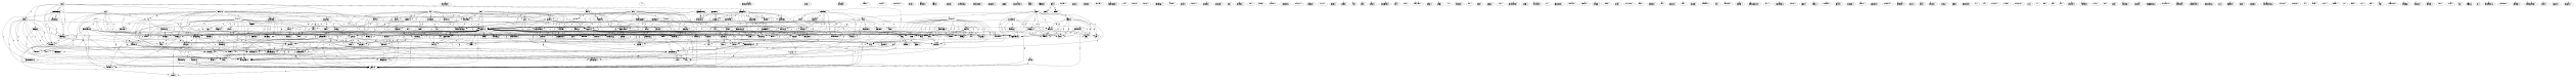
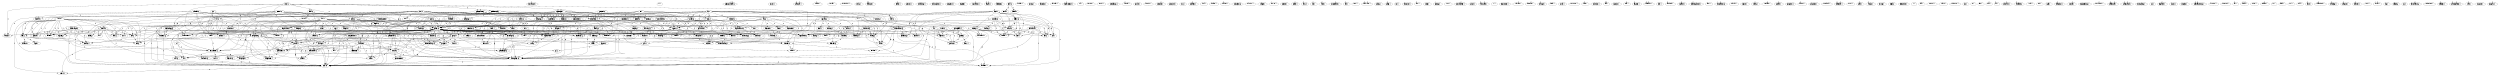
  digraph {
    n1 [label="runs(3)"]
    n2 [label="conference(5)"]
    n3 [label="holds(2)"]
    n4 [label="design(3)"]
    n5 [label="meeting(1)"]
    n6 [label="launch(1)"]
    n7 [label="summer(2)"]
    n8 [label="competition(1)"]
    n9 [label="telephone(1)"]
    n10 [label="space(72)"]
    n11 [label="education(4)"]
    n12 [label="planning(1)"]
    n13 [label="source(2)"]
    n14 [label="government(2)"]
    n15 [label="aerospace(12)"]
    n16 [label="year(19)"]
    n17 [label="art(1)"]
    n18 [label="reference(1)"]
    n19 [label="state(1)"]
    n20 [label="publishes(10)"]
    n21 [label="interstellar(2)"]
    n22 [label="called(1)"]
    n23 [label="staff(1)"]
    n24 [label="isunet(1)"]
    n25 [label="session(1)"]
    n26 [label="coverage(5)"]
    n27 [label="fax(3)"]
    n28 [label="ma(2)"]
    n29 [label="contact(1)"]
    n30 [label="mit(3)"]
    n31 [label="detail(1)"]
    n32 [label="archive(1)"]
    n33 [label="pub(1)"]
    n34 [label="magazine(6)"]
    n35 [label="mission(3)"]
    n36 [label="needed(2)"]
    n37 [label="address(2)"]
    n38 [label="variety(2)"]
    n39 [label="organization(4)"]
    n40 [label="research(6)"]
    n41 [label="legislation(2)"]
    n42 [label="paragraph(1)"]
    n43 [label="business(6)"]
    n44 [label="station(2)"]
    n45 [label="trade(1)"]
    n46 [label="journal(7)"]
    n47 [label="newsletter(8)"]
    n48 [label="group(7)"]
    n49 [label="project(1)"]
    n50 [label="charge(1)"]
    n51 [label="university(3)"]
    n52 [label="network(1)"]
    n53 [label="teach(1)"]
    n54 [label="amended(1)"]
    n55 [label="advocacy(1)"]
    n56 [label="colonization(1)"]
    n57 [label="science(1)"]
    n58 [label="world(6)"]
    n59 [label="include(1)"]
    n60 [label="understanding(1)"]
    n61 [label="exploration(4)"]
    n62 [label="amateur(1)"]
    n63 [label="covers(1)"]
    n64 [label="pasadena(1)"]
    n65 [label="spaceflight(3)"]
    n66 [label="edition(1)"]
    n67 [label="paper(1)"]
    n68 [label="interest(3)"]
    n69 [label="radio(1)"]
    n70 [label="dit(1)"]
    n71 [label="work(1)"]
    n72 [label="membership(10)"]
    n73 [label="hosts(1)"]
    n74 [label="insurance(1)"]
    n75 [label="avenue(1)"]
    n76 [label="email(2)"]
    n77 [label="odyssey(1)"]
    n78 [label="edu(3)"]
    n79 [label="athena(1)"]
    n80 [label="phone(1)"]
    n81 [label="lindley(1)"]
    n82 [label="au(1)"]
    n83 [label="csiro(1)"]
    n84 [label="faq(3)"]
    n85 [label="name(1)"]
    n86 [label="document(1)"]
    n87 [label="become(1)"]
    n88 [label="astronaut(1)"]
    n89 [label="sz(1)"]
    n90 [label="pennsylvania(3)"]
    n91 [label="power(1)"]
    n92 [label="palomar(1)"]
    n93 [label="shuttle(2)"]
    n94 [label="post(2)"]
    n95 [label="payload(1)"]
    n96 [label="activity(2)"]
    n97 [label="assessment(1)"]
    n98 [label="reports(1)"]
    n99 [label="product(1)"]
    n100 [label="seattle(1)"]
    n101 [label="institute(5)"]
    n102 [label="develops(1)"]
    n103 [label="sewell(1)"]
    n104 [label="institution(1)"]
    n105 [label="study(1)"]
    n106 [label="analysis(1)"]
    n107 [label="beach(1)"]
    n108 [label="dc(1)"]
    n109 [label="student(5)"]
    n110 [label="country(1)"]
    n111 [label="area(2)"]
    n112 [label="member(2)"]
    n113 [label="profit(3)"]
    n114 [label="chapter(4)"]
    n115 [label="support(2)"]
    n116 [label="non(2)"]
    n117 [label="organisation(2)"]
    n118 [label="run(1)"]
    n119 [label="spacecraft(2)"]
    n120 [label="sail(1)"]
    n121 [label="graduate(1)"]
    n122 [label="conduct(1)"]
    n123 [label="yr(3)"]
    n124 [label="person(1)"]
    n125 [label="publishing(1)"]
    n126 [label="cambridge(2)"]
    n127 [label="sw(1)"]
    n128 [label="information(5)"]
    n129 [label="gathering(1)"]
    n130 [label="conduit(1)"]
    n131 [label="isu(2)"]
    n132 [label="level(1)"]
    n133 [label="development(7)"]
    n134 [label="man(1)"]
    n135 [label="altitude(1)"]
    n136 [label="se(1)"]
    n137 [label="subscription(1)"]
    n138 [label="congress(1)"]
    n139 [label="eugene(1)"]
    n140 [label="corporation(1)"]
    n141 [label="sagan(1)"]
    n142 [label="defense(2)"]
    n143 [label="neill(2)"]
    n144 [label="took(1)"]
    n145 [label="death(1)"]
    n146 [label="boulder(1)"]
    n147 [label="county(1)"]
    n148 [label="provides(3)"]
    n149 [label="funding(1)"]
    n150 [label="search(2)"]
    n151 [label="health(1)"]
    n152 [label="cost(1)"]
    n153 [label="life(2)"]
    n154 [label="function(1)"]
    n155 [label="founder(1)"]
    n156 [label="department(1)"]
    n157 [label="wsf(1)"]
    n158 [label="resume(1)"]
    n159 [label="lesson(1)"]
    n160 [label="presidency(1)"]
    n161 [label="wanted(1)"]
    n162 [label="news(12)"]
    n163 [label="depth(2)"]
    n164 [label="bi(2)"]
    n165 [label="system(2)"]
    n166 [label="overview(1)"]
    n167 [label="column(1)"]
    n168 [label="know(1)"]
    n169 [label="probe(1)"]
    n170 [label="aviation(2)"]
    n171 [label="program(2)"]
    n172 [label="send(1)"]
    n173 [label="mining(1)"]
    n174 [label="mass(2)"]
    n175 [label="history(1)"]
    n176 [label="book(1)"]
    n177 [label="process(2)"]
    n178 [label="money(2)"]
    n179 [label="henson(1)"]
    n180 [label="potomac(1)"]
    n181 [label="promote(1)"]
    n182 [label="unc(1)"]
    n183 [label="updates(1)"]
    n184 [label="fund(1)"]
    n185 [label="hotline(1)"]
    n186 [label="represent(1)"]
    n187 [label="company(1)"]
    n188 [label="industry(5)"]
    n189 [label="viewpoint(1)"]
    n190 [label="market(1)"]
    n191 [label="princeton(3)"]
    n192 [label="unknown(1)"]
    n193 [label="college(1)"]
    n194 [label="answer(1)"]
    n195 [label="center(1)"]
    n196 [label="nj(2)"]
    n197 [label="ocean(1)"]
    n198 [label="part(2)"]
    n199 [label="mac(1)"]
    n200 [label="place(1)"]
    n201 [label="box(10)"]
    n202 [label="copy(1)"]
    n203 [label="sample(1)"]
    n204 [label="write(1)"]
    n205 [label="promenade(1)"]
    n206 [label="carl(1)"]
    n207 [label="spacepac(1)"]
    n208 [label="committee(1)"]
    n209 [label="coordinate(2)"]
    n210 [label="election(1)"]
    n211 [label="lobbying(2)"]
    n212 [label="operates(2)"]
    n213 [label="action(1)"]
    n214 [label="term(1)"]
    n215 [label="hardware(1)"]
    n216 [label="policy(1)"]
    n217 [label="page(1)"]
    n218 [label="mt(1)"]
    n219 [label="discount(1)"]
    n220 [label="suite(2)"]
    n221 [label="va(2)"]
    n222 [label="arm(1)"]
    n223 [label="voice(1)"]
    n224 [label="agency(1)"]
    n225 [label="nasa(2)"]
    n226 [label="version(1)"]
    n227 [label="agenda(2)"]
    n228 [label="room(1)"]
    n229 [label="coordinates(1)"]
    n230 [label="price(1)"]
    n231 [label="asera(1)"]
    n232 [label="advocate(1)"]
    n233 [label="nw(1)"]
    n234 [label="encounter(1)"]
    n235 [label="software(1)"]
    n236 [label="freeman(1)"]
    n237 [label="orange(1)"]
    n238 [label="keith(1)"]
    n239 [label="youth(1)"]
    n240 [label="montrose(1)"]
    n241 [label="acts(1)"]
    n242 [label="offers(3)"]
    n243 [label="society(11)"]
    n244 [label="job(1)"]
    n245 [label="date(1)"]
    n246 [label="inclusion(1)"]
    n247 [label="earth(2)"]
    n248 [label="aia(1)"]
    n249 [label="sponsor(1)"]
    n250 [label="approx(2)"]
    n251 [label="seal(1)"]
    n252 [label="anyone(1)"]
    n253 [label="daedalus(1)"]
    n254 [label="club(1)"]
    n255 [label="lambeth(1)"]
    n256 [label="update(1)"]
    n257 [label="clearinghouse(1)"]
    n258 [label="spacecause(6)"]
    n259 [label="floor(1)"]
    n260 [label="road(3)"]
    n261 [label="association(3)"]
    n262 [label="outlook(1)"]
    n263 [label="report(1)"]
    n264 [label="po(4)"]
    n265 [label="treaty(1)"]
    n266 [label="rosedale(1)"]
    n267 [label="gerard(1)"]
    n268 [label="progress(1)"]
    n269 [label="liaison(1)"]
    n270 [label="nss(1)"]
    n271 [label="physicist(1)"]
    n272 [label="seds(1)"]
    n273 [label="handbook(3)"]
    n274 [label="notebook(1)"]
    n275 [label="calendar(1)"]
    n276 [label="moon(1)"]
    n277 [label="park(1)"]
    n278 [label="carolyn(1)"]
    n279 [label="family(2)"]
    n280 [label="survey(1)"]
    n281 [label="leech(2)"]
    n282 [label="executive(1)"]
    n283 [label="dr(1)"]
    n284 [label="hill(1)"]
    n285 [label="springfield(2)"]
    n286 [label="individual(1)"]
    n287 [label="investor(1)"]
    n288 [label="frontier(2)"]
    n289 [label="online(1)"]
    n290 [label="minimum(1)"]
    n291 [label="jon(1)"]
    n292 [label="st(1)"]
    n293 [label="fee(1)"]
    n294 [label="activist(3)"]
    n295 [label="esa(1)"]
    n296 [label="ad(1)"]
    n297 [label="colorado(1)"]
    n298 [label="satellite(2)"]
    n299 [label="works(1)"]
    n300 [label="seti(1)"]
    n301 [label="technology(5)"]
    n302 [label="ryde(1)"]
    n303 [label="francisco(1)"]
    n304 [label="monica(1)"]
    n305 [label="engineering(1)"]
    n306 [label="innovation(1)"]
    n307 [label="california(1)"]
    n308 [label="spacewatch(1)"]
    n309 [label="everything(1)"]
    n310 [label="mc(1)"]
    n311 [label="england(1)"]
    n312 [label="dyson(1)"]
    n313 [label="success(1)"]
    n314 [label="manufacturing(1)"]
    n315 [label="houston(1)"]
    n316 [label="internet(1)"]
    n317 [label="air(1)"]
    n318 [label="santa(1)"]
    n319 [label="union(1)"]
    n320 [label="enfant(1)"]
    n321 [label="un(1)"]
    n322 [label="field(1)"]
    n323 [label="nsw(1)"]
    n324 [label="mill(1)"]
    n325 [label="care(1)"]
    n326 [label="willamette(1)"]
    n327 [label="tracking(1)"]
    n328 [label="campus(1)"]
    n329 [label="charter(1)"]
    n330 [label="west(1)"]
    n331 [label="amsat(1)"]
    n332 [label="sky(1)"]
    n333 [label="office(6)"]
    n334 [label="co(2)"]
    n335 [label="foundation(6)"]
    n336 [label="retirement(1)"]
    n337 [label="teacher(1)"]
    n338 [label="participation(1)"]
    n339 [label="coast(1)"]
    n340 [label="supports(1)"]
    n341 [label="mcgraw(1)"]
    n1 -> n2 [label=1]
    n1 -> n3 [label=1]
    n1 -> n4 [label=1]
    n1 -> n5 [label=1]
    n1 -> n6 [label=1]
    n1 -> n7 [label=1]
    n1 -> n8 [label=1]
    n1 -> n9 [label=1]
    n2 -> n5 [label=1]
    n2 -> n7 [label=1]
    n2 -> n10 [label=1]
    n2 -> n11 [label=1]
    n2 -> n12 [label=1]
    n2 -> n13 [label=1]
    n2 -> n14 [label=1]
    n3 -> n5 [label=1]
    n3 -> n7 [label=1]
    n3 -> n10 [label=1]
    n3 -> n13 [label=1]
    n3 -> n15 [label=1]
    n3 -> n16 [label=1]
    n3 -> n17 [label=1]
    n3 -> n18 [label=1]
    n3 -> n19 [label=1]
    n3 -> n20 [label=1]
    n4 -> n5 [label=1]
    n4 -> n7 [label=1]
    n4 -> n21 [label=1]
    n4 -> n22 [label=1]
    n5 -> n7 [label=1]
    n5 -> n23 [label=1]
    n7 -> n24 [label=1]
    n7 -> n25 [label=1]
    n10 -> n5 [label=1]
    n10 -> n6 [label=1]
    n10 -> n9 [label=1]
    n10 -> n13 [label=1]
    n10 -> n15 [label=3]
    n10 -> n16 [label=7]
    n10 -> n19 [label=1]
    n10 -> n20 [label=7]
    n10 -> n21 [label=4]
    n10 -> n23 [label=1]
    n10 -> n26 [label=2]
    n10 -> n27 [label=1]
    n10 -> n28 [label=1]
    n10 -> n29 [label=1]
    n10 -> n30 [label=1]
    n10 -> n31 [label=2]
    n10 -> n32 [label=2]
    n10 -> n33 [label=2]
    n10 -> n34 [label=3]
    n10 -> n35 [label=1]
    n10 -> n36 [label=1]
    n10 -> n37 [label=1]
    n10 -> n38 [label=2]
    n10 -> n39 [label=1]
    n10 -> n40 [label=2]
    n10 -> n41 [label=1]
    n10 -> n42 [label=3]
    n10 -> n43 [label=5]
    n10 -> n44 [label=3]
    n10 -> n45 [label=8]
    n10 -> n46 [label=5]
    n10 -> n47 [label=3]
    n10 -> n48 [label=8]
    n10 -> n49 [label=2]
    n10 -> n50 [label=2]
    n10 -> n51 [label=1]
    n10 -> n52 [label=1]
    n10 -> n53 [label=1]
    n10 -> n54 [label=1]
    n10 -> n55 [label=1]
    n10 -> n56 [label=1]
    n10 -> n57 [label=1]
    n10 -> n58 [label=1]
    n10 -> n59 [label=2]
    n11 -> n10 [label=2]
    n11 -> n15 [label=1]
    n11 -> n40 [label=1]
    n11 -> n60 [label=1]
    n11 -> n61 [label=1]
    n13 -> n14 [label=1]
    n13 -> n15 [label=1]
    n13 -> n19 [label=1]
    n15 -> n16 [label=1]
    n15 -> n62 [label=1]
    n16 -> n63 [label=1]
    n20 -> n9 [label=1]
    n21 -> n22 [label=1]
    n26 -> n15 [label=1]
    n26 -> n65 [label=1]
    n27 -> n42 [label=1]
    n27 -> n47 [label=1]
    n27 -> n66 [label=1]
    n27 -> n67 [label=1]
    n28 -> n29 [label=1]
    n28 -> n30 [label=1]
    n32 -> n33 [label=1]
    n34 -> n9 [label=1]
    n34 -> n15 [label=1]
    n34 -> n16 [label=1]
    n34 -> n20 [label=1]
    n34 -> n50 [label=1]
    n34 -> n63 [label=1]
    n34 -> n68 [label=1]
    n38 -> n50 [label=1]
    n38 -> n62 [label=1]
    n38 -> n69 [label=1]
    n39 -> n58 [label=1]
    n41 -> n59 [label=1]
    n43 -> n16 [label=1]
    n44 -> n16 [label=1]
    n46 -> n13 [label=2]
    n46 -> n15 [label=2]
    n46 -> n16 [label=3]
    n46 -> n19 [label=2]
    n46 -> n20 [label=2]
    n46 -> n21 [label=1]
    n46 -> n70 [label=1]
    n47 -> n42 [label=2]
    n47 -> n70 [label=1]
    n47 -> n71 [label=1]
    n48 -> n15 [label=1]
    n48 -> n20 [label=1]
    n48 -> n21 [label=1]
    n48 -> n46 [label=1]
    n48 -> n49 [label=1]
    n48 -> n52 [label=1]
    n48 -> n72 [label=1]
    n48 -> n73 [label=1]
    n58 -> n65 [label=1]
    n61 -> n16 [label=1]
    n61 -> n28 [label=1]
    n61 -> n30 [label=1]
    n61 -> n40 [label=1]
    n64 -> n10 [label=1]
    n64 -> n10 [label=1]
    n64 -> n15 [label=1]
    n64 -> n15 [label=1]
    n64 -> n16 [label=1]
    n64 -> n16 [label=1]
    n64 -> n26 [label=1]
    n64 -> n26 [label=1]
    n72 -> n15 [label=1]
    n72 -> n16 [label=2]
    n72 -> n47 [label=1]
    n72 -> n70 [label=1]
    n72 -> n123 [label=1]
    n75 -> n16 [label=1]
    n75 -> n16 [label=1]
    n75 -> n27 [label=1]
    n75 -> n27 [label=1]
    n75 -> n28 [label=1]
    n75 -> n28 [label=1]
    n75 -> n29 [label=1]
    n75 -> n29 [label=1]
    n75 -> n30 [label=1]
    n75 -> n30 [label=1]
    n75 -> n76 [label=1]
    n75 -> n77 [label=1]
    n75 -> n78 [label=1]
    n75 -> n79 [label=1]
    n75 -> n79 [label=1]
    n75 -> n80 [label=1]
    n75 -> n80 [label=1]
    n76 -> n28 [label=1]
    n76 -> n30 [label=1]
    n76 -> n70 [label=1]
    n76 -> n77 [label=1]
    n76 -> n78 [label=1]
    n76 -> n79 [label=1]
    n76 -> n81 [label=1]
    n76 -> n82 [label=1]
    n76 -> n83 [label=1]
    n84 -> n10 [label=1]
    n84 -> n31 [label=1]
    n84 -> n32 [label=1]
    n84 -> n33 [label=1]
    n84 -> n85 [label=1]
    n84 -> n86 [label=1]
    n84 -> n87 [label=1]
    n84 -> n88 [label=1]
    n93 -> n6 [label=1]
    n93 -> n9 [label=1]
    n93 -> n34 [label=1]
    n93 -> n35 [label=1]
    n93 -> n94 [label=1]
    n93 -> n95 [label=1]
    n93 -> n96 [label=1]
    n93 -> n97 [label=1]
    n93 -> n98 [label=1]
    n94 -> n10 [label=1]
    n94 -> n15 [label=1]
    n94 -> n26 [label=1]
    n94 -> n35 [label=1]
    n94 -> n97 [label=1]
    n94 -> n98 [label=1]
    n96 -> n35 [label=1]
    n96 -> n97 [label=1]
    n96 -> n98 [label=1]
    n98 -> n99 [label=1]
    n101 -> n36 [label=1]
    n101 -> n37 [label=1]
    n101 -> n38 [label=1]
    n101 -> n62 [label=1]
    n101 -> n69 [label=1]
    n101 -> n102 [label=1]
    n108 -> n10 [label=1]
    n108 -> n11 [label=1]
    n108 -> n38 [label=1]
    n108 -> n39 [label=1]
    n108 -> n60 [label=1]
    n108 -> n62 [label=1]
    n108 -> n69 [label=1]
    n108 -> n102 [label=1]
    n108 -> n109 [label=1]
    n108 -> n110 [label=1]
    n108 -> n111 [label=2]
    n108 -> n112 [label=1]
    n108 -> n113 [label=1]
    n108 -> n114 [label=1]
    n108 -> n115 [label=1]
    n108 -> n115 [label=1]
    n108 -> n116 [label=1]
    n109 -> n72 [label=1]
    n109 -> n117 [label=1]
    n109 -> n118 [label=1]
    n112 -> n48 [label=1]
    n112 -> n49 [label=1]
    n112 -> n60 [label=1]
    n112 -> n119 [label=1]
    n112 -> n120 [label=1]
    n113 -> n39 [label=1]
    n113 -> n40 [label=1]
    n113 -> n51 [label=1]
    n113 -> n60 [label=1]
    n113 -> n61 [label=1]
    n113 -> n115 [label=1]
    n113 -> n115 [label=1]
    n113 -> n117 [label=1]
    n113 -> n121 [label=1]
    n113 -> n122 [label=1]
    n114 -> n39 [label=1]
    n114 -> n58 [label=1]
    n115 -> n23 [label=1]
    n115 -> n35 [label=1]
    n115 -> n41 [label=1]
    n115 -> n41 [label=1]
    n115 -> n54 [label=1]
    n115 -> n57 [label=1]
    n115 -> n57 [label=1]
    n115 -> n59 [label=2]
    n115 -> n59 [label=2]
    n116 -> n39 [label=2]
    n116 -> n51 [label=1]
    n116 -> n115 [label=1]
    n116 -> n121 [label=1]
    n116 -> n122 [label=1]
    n117 -> n51 [label=1]
    n117 -> n122 [label=1]
    n119 -> n13 [label=1]
    n119 -> n15 [label=1]
    n119 -> n16 [label=1]
    n119 -> n19 [label=1]
    n119 -> n20 [label=1]
    n119 -> n49 [label=1]
    n126 -> n27 [label=1]
    n126 -> n29 [label=1]
    n126 -> n30 [label=1]
    n126 -> n77 [label=1]
    n126 -> n78 [label=1]
    n126 -> n79 [label=1]
    n126 -> n80 [label=1]
    n127 -> n38 [label=1]
    n127 -> n62 [label=1]
    n127 -> n69 [label=1]
    n127 -> n102 [label=1]
    n127 -> n128 [label=1]
    n128 -> n7 [label=2]
    n128 -> n16 [label=1]
    n128 -> n24 [label=2]
    n128 -> n25 [label=2]
    n128 -> n48 [label=1]
    n128 -> n129 [label=1]
    n128 -> n130 [label=1]
    n131 -> n10 [label=1]
    n131 -> n11 [label=1]
    n131 -> n24 [label=2]
    n131 -> n27 [label=1]
    n131 -> n29 [label=1]
    n131 -> n40 [label=1]
    n131 -> n61 [label=1]
    n131 -> n78 [label=2]
    n131 -> n80 [label=1]
    n131 -> n113 [label=1]
    n131 -> n116 [label=1]
    n131 -> n121 [label=1]
    n131 -> n132 [label=1]
    n131 -> n133 [label=1]
    n133 -> n10 [label=1]
    n133 -> n28 [label=1]
    n133 -> n30 [label=1]
    n133 -> n40 [label=2]
    n133 -> n44 [label=1]
    n133 -> n79 [label=1]
    n133 -> n134 [label=1]
    n133 -> n135 [label=1]
    n136 -> n10 [label=1]
    n136 -> n11 [label=1]
    n136 -> n39 [label=1]
-   n136 -> n60 [label=1]
+   n55 -> n60 [label=1]
    n136 -> n112 [label=1]
    n136 -> n113 [label=1]
    n136 -> n115 [label=1]
    n136 -> n115 [label=1]
    n136 -> n116 [label=1]
    n143 -> n144 [label=1]
    n143 -> n145 [label=1]
    n148 -> n41 [label=1]
    n148 -> n117 [label=1]
    n148 -> n149 [label=1]
    n148 -> n150 [label=2]
    n148 -> n151 [label=1]
    n148 -> n152 [label=1]
    n148 -> n153 [label=1]
    n150 -> n41 [label=1]
    n150 -> n151 [label=1]
    n150 -> n152 [label=1]
    n150 -> n153 [label=1]
    n162 -> n10 [label=3]
    n162 -> n16 [label=4]
    n162 -> n26 [label=1]
    n162 -> n34 [label=1]
    n162 -> n42 [label=1]
    n162 -> n43 [label=2]
    n162 -> n63 [label=1]
    n162 -> n65 [label=1]
    n162 -> n99 [label=8]
    n162 -> n163 [label=1]
    n162 -> n164 [label=2]
    n162 -> n165 [label=1]
    n162 -> n166 [label=1]
    n162 -> n167 [label=1]
    n163 -> n65 [label=1]
    n164 -> n10 [label=2]
    n164 -> n15 [label=1]
    n164 -> n16 [label=2]
    n164 -> n34 [label=1]
    n164 -> n43 [label=1]
    n164 -> n45 [label=1]
    n164 -> n46 [label=1]
    n164 -> n47 [label=1]
    n164 -> n166 [label=1]
    n165 -> n99 [label=1]
    n165 -> n168 [label=1]
    n170 -> n13 [label=1]
    n170 -> n15 [label=1]
    n170 -> n17 [label=1]
    n170 -> n18 [label=1]
    n170 -> n19 [label=1]
    n170 -> n20 [label=1]
    n171 -> n24 [label=1]
    n171 -> n78 [label=1]
    n171 -> n172 [label=1]
    n171 -> n173 [label=1]
    n171 -> n174 [label=1]
    n174 -> n34 [label=1]
    n174 -> n68 [label=1]
    n174 -> n175 [label=1]
    n174 -> n176 [label=1]
    n177 -> n10 [label=1]
    n177 -> n178 [label=1]
    n178 -> n115 [label=1]
    n178 -> n115 [label=1]
    n186 -> n10 [label=1]
    n186 -> n39 [label=1]
    n186 -> n187 [label=1]
    n186 -> n188 [label=1]
    n186 -> n189 [label=1]
    n188 -> n39 [label=1]
    n188 -> n189 [label=1]
    n196 -> n15 [label=1]
    n196 -> n16 [label=1]
    n196 -> n34 [label=1]
    n196 -> n45 [label=1]
    n196 -> n46 [label=1]
    n196 -> n164 [label=1]
    n201 -> n10 [label=3]
    n201 -> n15 [label=2]
    n201 -> n16 [label=2]
    n201 -> n20 [label=1]
    n201 -> n26 [label=1]
    n201 -> n34 [label=2]
    n201 -> n38 [label=1]
    n201 -> n45 [label=1]
    n201 -> n46 [label=2]
    n201 -> n47 [label=1]
    n201 -> n48 [label=1]
    n201 -> n49 [label=1]
    n201 -> n50 [label=1]
    n201 -> n70 [label=1]
    n201 -> n83 [label=1]
    n201 -> n119 [label=1]
    n201 -> n120 [label=1]
    n201 -> n202 [label=1]
    n201 -> n203 [label=1]
    n201 -> n204 [label=1]
    n207 -> n10 [label=1]
    n207 -> n72 [label=1]
    n207 -> n72 [label=1]
    n207 -> n96 [label=1]
    n207 -> n178 [label=1]
    n207 -> n178 [label=1]
    n207 -> n208 [label=1]
    n207 -> n209 [label=1]
    n207 -> n210 [label=1]
    n207 -> n210 [label=1]
    n207 -> n211 [label=1]
    n207 -> n211 [label=1]
    n207 -> n212 [label=1]
    n207 -> n212 [label=1]
    n207 -> n213 [label=1]
    n207 -> n213 [label=1]
    n209 -> n10 [label=1]
    n209 -> n51 [label=1]
    n209 -> n96 [label=1]
    n209 -> n122 [label=1]
    n211 -> n39 [label=1]
    n220 -> n98 [label=1]
    n220 -> n99 [label=1]
    n220 -> n165 [label=1]
    n220 -> n213 [label=1]
    n221 -> n16 [label=1]
    n221 -> n98 [label=1]
    n221 -> n99 [label=1]
    n221 -> n165 [label=1]
    n225 -> n10 [label=1]
    n225 -> n44 [label=1]
    n225 -> n47 [label=1]
    n225 -> n226 [label=1]
    n225 -> n227 [label=1]
    n227 -> n35 [label=1]
    n227 -> n57 [label=1]
    n227 -> n59 [label=1]
    n227 -> n115 [label=1]
    n231 -> n46 [label=1]
    n231 -> n47 [label=1]
    n231 -> n70 [label=1]
    n241 -> n15 [label=1]
    n241 -> n41 [label=1]
    n241 -> n129 [label=1]
    n241 -> n130 [label=1]
    n241 -> n150 [label=1]
    n241 -> n151 [label=1]
    n241 -> n152 [label=1]
    n241 -> n153 [label=1]
    n241 -> n188 [label=1]
    n241 -> n242 [label=1]
    n241 -> n243 [label=1]
    n241 -> n244 [label=1]
    n242 -> n15 [label=1]
    n242 -> n41 [label=2]
    n242 -> n150 [label=2]
    n242 -> n151 [label=2]
    n242 -> n152 [label=2]
    n242 -> n153 [label=2]
    n242 -> n244 [label=2]
    n243 -> n16 [label=2]
    n243 -> n41 [label=1]
    n243 -> n88 [label=1]
    n243 -> n151 [label=1]
    n243 -> n152 [label=1]
    n243 -> n153 [label=1]
    n243 -> n244 [label=1]
    n247 -> n26 [label=1]
    n247 -> n65 [label=1]
    n247 -> n150 [label=1]
    n250 -> n123 [label=1]
    n258 -> n39 [label=1]
    n258 -> n47 [label=1]
    n258 -> n211 [label=2]
    n258 -> n212 [label=1]
    n260 -> n16 [label=1]
    n264 -> n47 [label=1]
    n264 -> n70 [label=1]
    n270 -> n16 [label=1]
    n270 -> n39 [label=1]
    n270 -> n213 [label=1]
    n272 -> n8 [label=1]
    n272 -> n39 [label=1]
    n272 -> n58 [label=1]
    n273 -> n16 [label=1]
    n279 -> n39 [label=1]
    n279 -> n213 [label=1]
    n285 -> n16 [label=1]
    n285 -> n98 [label=1]
    n285 -> n99 [label=1]
    n286 -> n16 [label=1]
    n286 -> n41 [label=1]
    n286 -> n151 [label=1]
    n286 -> n152 [label=1]
    n286 -> n153 [label=1]
    n286 -> n244 [label=1]
    n288 -> n68 [label=1]
    n294 -> n16 [label=1]
    n301 -> n16 [label=1]
    n301 -> n43 [label=1]
    n301 -> n167 [label=1]
  }
